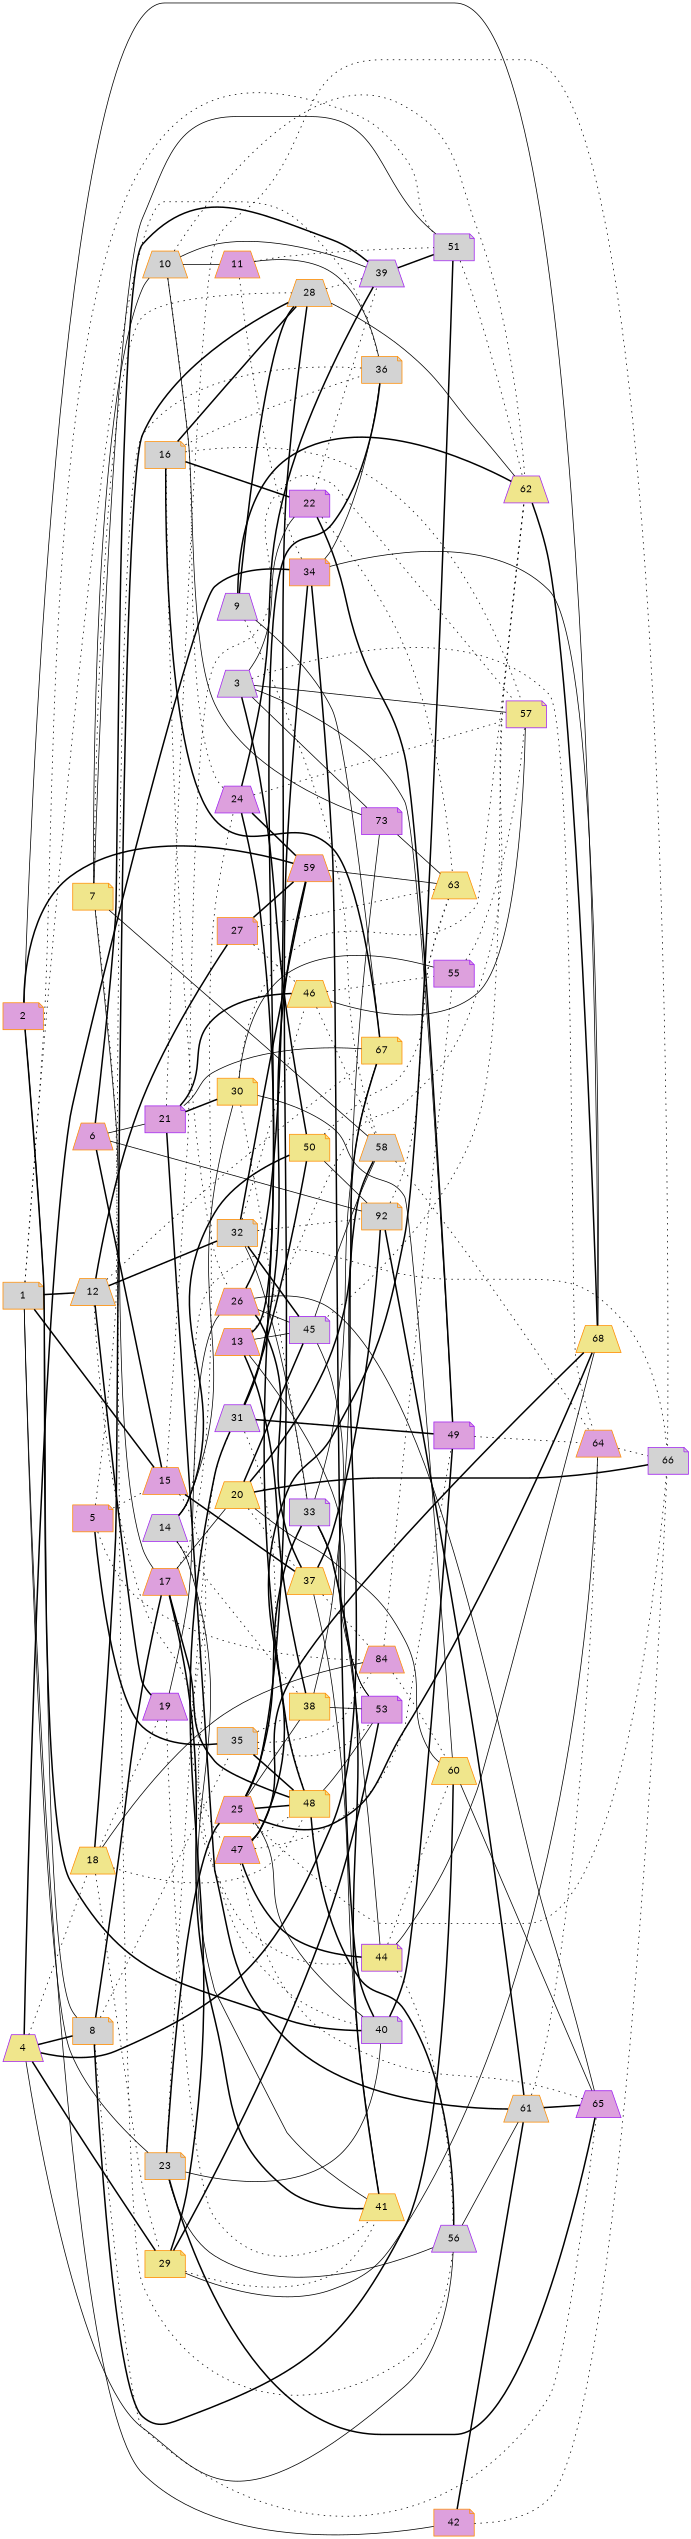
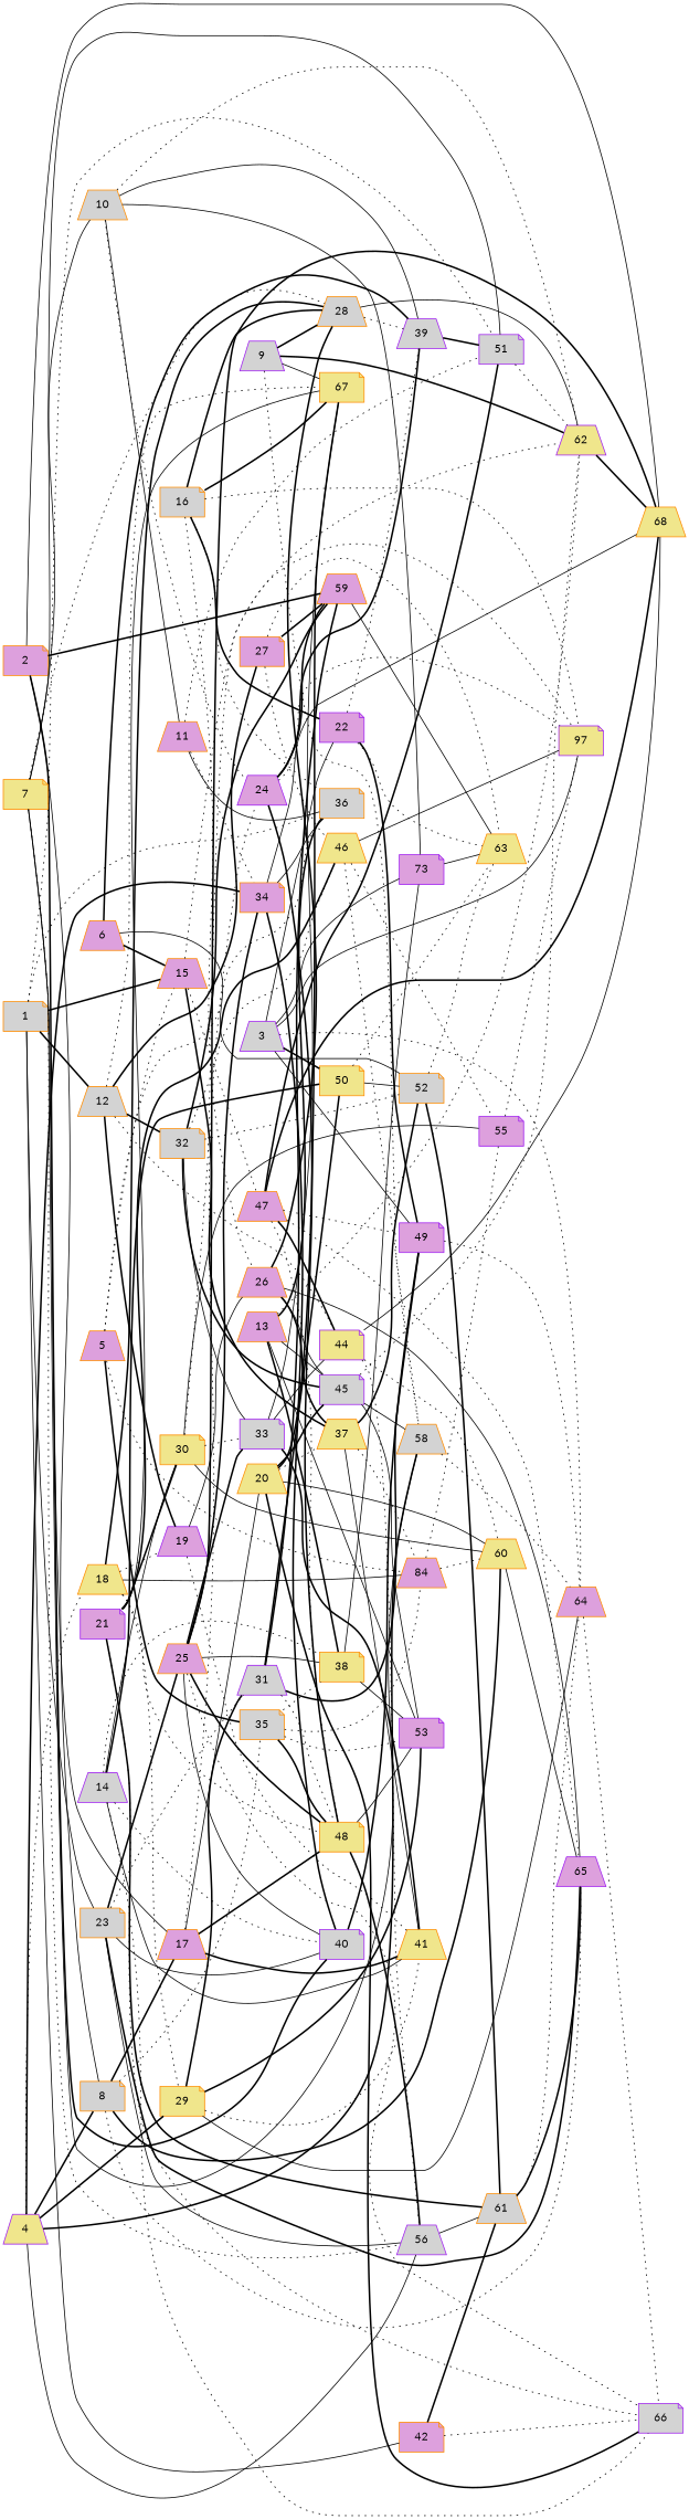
  graph {
    fontname=Lato
    rankdir=LR
    node [color=darkorange fillcolor=plum fontname=Lato shape=trapezium style=filled]
    edge [fontname=Lato style=dotted weight=1.0]
    1 [fillcolor=lightgrey shape=note]
    12 [fillcolor=lightgrey]
    15
    23 [fillcolor=lightgrey shape=note]
    36 [fillcolor=lightgrey shape=note]
    42 [shape=note]
    51 [color=purple fillcolor=lightgrey shape=note]
    67 [fillcolor=khaki shape=note]
    19 [color=purple]
    27 [shape=note]
    32 [fillcolor=lightgrey shape=note]
    44 [color=purple fillcolor=khaki shape=note]
-   57 [color=purple fillcolor=khaki shape=note]
+   57 [color=purple fillcolor=khaki shape=note label=97]
    37 [fillcolor=khaki]
    47
    40 [color=purple fillcolor=lightgrey shape=note]
    56 [color=purple fillcolor=lightgrey]
    65 [color=purple]
    25
    31 [color=purple fillcolor=lightgrey]
    66 [color=purple fillcolor=lightgrey shape=note]
    61 [fillcolor=lightgrey]
    62 [color=purple fillcolor=khaki]
    8 [fillcolor=lightgrey shape=note]
    2 [shape=note]
    59
    68 [fillcolor=khaki]
    35 [fillcolor=lightgrey shape=note]
    17
    60 [fillcolor=khaki]
    49 [color=purple shape=note]
    63 [fillcolor=khaki]
    3 [color=purple fillcolor=lightgrey]
    n34 [color=purple label=73 shape=note]
    50 [fillcolor=khaki shape=note]
    64
    22 [color=purple shape=note]
    9 [color=purple fillcolor=lightgrey]
    58 [fillcolor=lightgrey]
    28 [fillcolor=lightgrey]
-   52 [fillcolor=lightgrey shape=note label=92]
+   52 [fillcolor=lightgrey shape=note]
    4 [color=purple fillcolor=khaki]
    18 [fillcolor=khaki]
    29 [fillcolor=khaki shape=note]
    34 [shape=note]
    n46 [label=84]
    48 [fillcolor=khaki shape=note]
    53 [color=purple shape=note]
    41 [fillcolor=khaki]
-   5 [shape=note]
+   5
    38 [fillcolor=khaki shape=note]
    55 [color=purple shape=note]
    6
    21 [color=purple shape=note]
    39 [color=purple fillcolor=lightgrey]
    30 [fillcolor=khaki shape=note]
    46 [fillcolor=khaki]
    7 [fillcolor=khaki shape=note]
    10 [fillcolor=lightgrey]
    11
    24 [color=purple]
    20 [fillcolor=khaki]
    26
    45 [color=purple fillcolor=lightgrey shape=note]
    33 [color=purple fillcolor=lightgrey shape=note]
    13
    14 [color=purple fillcolor=lightgrey]
    16 [fillcolor=lightgrey shape=note]
    1 -- 12 [style=bold]
    1 -- 15 [style=bold]
    1 -- 23 [style=solid]
    1 -- 36
    1 -- 42 [style=solid]
    1 -- 51
    12 -- 67
    12 -- 19 [style=bold]
    12 -- 27 [style=bold]
    12 -- 32 [style=bold]
    12 -- 44
    15 -- 57
    15 -- 37 [style=bold]
    15 -- 47
    23 -- 40 [style=solid]
    23 -- 56 [style=solid]
    23 -- 65 [style=bold]
    23 -- 25 [style=bold]
    23 -- 31
    42 -- 66
    42 -- 61 [style=bold]
    51 -- 62
    19 -- 41
    19 -- 26 [style=solid]
    27 -- 59 [style=bold]
    27 -- 63
    27 -- 46
    32 -- 59 [style=bold]
    32 -- 52
    32 -- 46
    32 -- 45 [style=bold]
    32 -- 33 [style=solid]
    44 -- 56
    44 -- 68 [style=solid]
    44 -- 60
    37 -- 52 [style=bold]
    37 -- n46
    37 -- 41 [style=solid]
    47 -- 51 [style=bold]
    47 -- 44 [style=bold]
    47 -- 65
    47 -- 68 [style=bold]
    47 -- 49
    47 -- 48
    40 -- 49 [style=bold]
    56 -- 61 [style=solid]
    25 -- 40 [style=solid]
    25 -- 66
    25 -- 68 [style=bold]
    25 -- 34 [style=bold]
    25 -- 48 [style=bold]
    25 -- 38 [style=solid]
    25 -- 33 [style=bold]
    31 -- 59 [style=bold]
    31 -- 49 [style=bold]
    31 -- 50 [style=bold]
    31 -- 48
    61 -- 65 [style=bold]
    61 -- 64
    62 -- 68 [style=bold]
    8 -- 65
    8 -- 35
    8 -- 17 [style=bold]
    8 -- 60 [style=bold]
    2 -- 40 [style=bold]
    2 -- 8 [style=solid]
    2 -- 59 [style=bold]
    2 -- 68 [style=solid]
    59 -- 63 [style=solid]
    35 -- n46
    35 -- 48 [style=bold]
    35 -- 53
    35 -- 38
    17 -- 48 [style=bold]
    17 -- 41 [style=bold]
    17 -- 24
    17 -- 20 [style=solid]
    60 -- 65 [style=solid]
    49 -- 64
    3 -- 57 [style=solid]
    3 -- 49 [style=solid]
    3 -- n34 [style=solid]
    3 -- 50 [style=bold]
    3 -- 64
    3 -- 22 [style=solid]
    n34 -- 63 [style=solid]
    50 -- 63
    50 -- 52 [style=solid]
    64 -- 66
    22 -- 49 [style=bold]
    22 -- 63
    22 -- 39
    9 -- 67 [style=solid]
    9 -- 62 [style=bold]
    9 -- 58
    9 -- 28 [style=bold weight=2.0]
    58 -- 64
    28 -- 62 [style=solid]
    28 -- 39
    52 -- 61 [style=bold]
    52 -- 63
    4 -- 56 [style=solid]
    4 -- 8 [style=bold]
    4 -- 58 [style=bold]
    4 -- 18
    4 -- 29 [style=bold]
    4 -- 34 [style=bold]
    18 -- 19
    18 -- 28 [style=bold]
    18 -- 29
    18 -- n46 [style=solid]
    18 -- 48
    29 -- 31 [style=bold]
    29 -- 64 [style=solid]
    29 -- 53 [style=bold]
    29 -- 41
    34 -- 36 [style=solid]
    34 -- 40 [style=bold]
    34 -- 68 [style=solid]
    n46 -- 60
    n46 -- 55
    48 -- 56 [style=bold]
    48 -- 53 [style=solid]
    5 -- 15
    5 -- 36
    5 -- 35 [style=bold]
    5 -- n46
    38 -- n34 [style=solid]
    38 -- 53 [style=solid]
    55 -- 57
    6 -- 15 [style=bold]
    6 -- 52 [style=solid]
-   6 -- 21 [style=solid]
    6 -- 39 [style=bold]
    21 -- 67 [style=solid]
    21 -- 66
    21 -- 61 [style=bold]
    21 -- 30 [style=bold]
    21 -- 46 [style=bold]
    39 -- 51 [style=bold]
    30 -- 62
    30 -- 60 [style=solid]
    30 -- 55 [style=solid]
    30 -- 33
    46 -- 57 [style=solid]
    46 -- 58
    46 -- 55
    7 -- 51 [style=solid]
    7 -- 56
    7 -- 17 [style=solid]
    7 -- 58 [style=solid]
    7 -- 28
    7 -- 10 [style=solid]
    10 -- 62
    10 -- n34 [style=solid]
    10 -- 39 [style=solid]
    10 -- 11 [style=solid]
    10 -- 24
    11 -- 36 [style=solid]
    11 -- 51
    11 -- 34
    24 -- 57
    24 -- 59 [style=bold]
    24 -- 48 [style=bold]
    24 -- 39 [style=bold]
    20 -- 67 [style=bold]
    20 -- 37
    20 -- 66 [style=bold]
    20 -- 60 [style=solid]
    20 -- 45 [style=bold]
    26 -- 37 [style=bold]
    26 -- 65 [style=solid]
    26 -- 28 [style=bold]
    26 -- 45 [style=solid]
    45 -- 62
    45 -- 58 [style=solid]
    45 -- 53 [style=solid]
    33 -- 67 [style=solid]
    33 -- 44 [style=solid]
    33 -- 41 [style=bold]
    13 -- 36 [style=bold]
    13 -- 62
    13 -- 53 [style=solid]
    13 -- 38 [style=bold]
    13 -- 45 [style=solid]
    14 -- 40
    14 -- 66
    14 -- 50 [style=bold]
    14 -- 41 [style=solid]
    14 -- 38
    14 -- 30 [style=solid]
    16 -- 36
    16 -- 67 [style=bold]
    16 -- 57
    16 -- 22 [style=bold]
    16 -- 28 [style=bold]
    16 -- 26
  }
